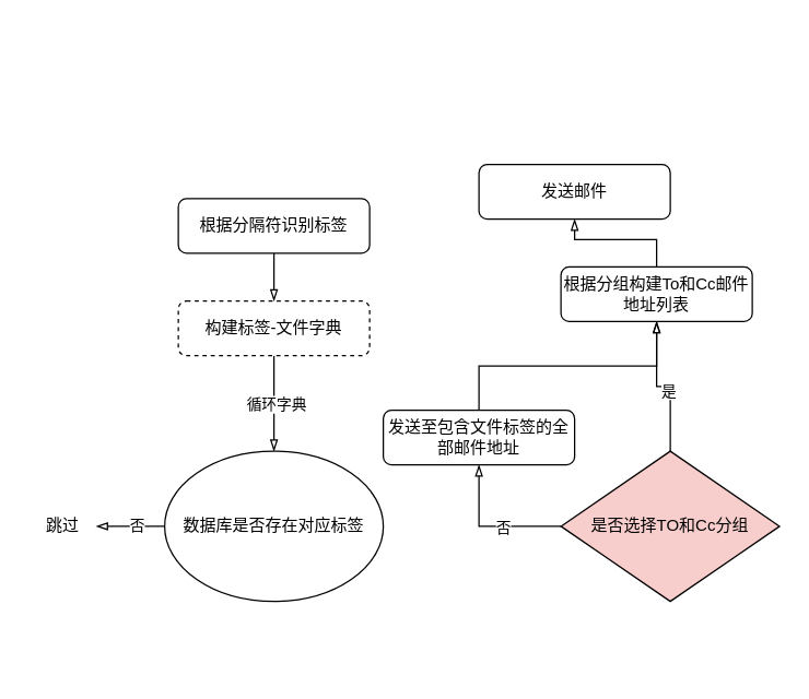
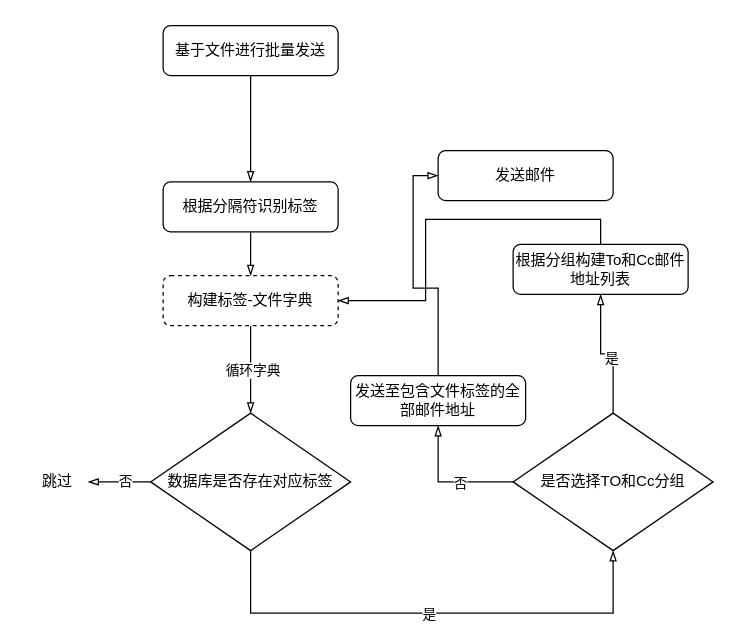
  <mxCell id="0" />
  <mxCell id="1" parent="0" />
+ <mxCell id="2" style="edgeStyle=orthogonalEdgeStyle;rounded=0;orthogonalLoop=1;jettySize=auto;html=1;exitX=0.5;exitY=1;exitDx=0;exitDy=0;entryX=0.5;entryY=0;entryDx=0;entryDy=0;endArrow=blockThin;endFill=0;" edge="1" parent="1" source="3" target="5"><mxGeometry relative="1" as="geometry" /></mxCell>
+ <mxCell id="3" value="基于文件进行批量发送" style="rounded=1;whiteSpace=wrap;html=1;fontSize=12;glass=0;strokeWidth=1;shadow=0;" parent="1" vertex="1"><mxGeometry x="130" y="20" width="140" height="40" as="geometry" /></mxCell>
  <mxCell id="4" style="edgeStyle=orthogonalEdgeStyle;rounded=0;orthogonalLoop=1;jettySize=auto;html=1;exitX=0.5;exitY=1;exitDx=0;exitDy=0;entryX=0.5;entryY=0;entryDx=0;entryDy=0;endArrow=blockThin;endFill=0;" edge="1" parent="1" source="5" target="8"><mxGeometry relative="1" as="geometry" /></mxCell>
  <mxCell id="5" value="根据分隔符识别标签" style="rounded=1;whiteSpace=wrap;html=1;fontSize=12;glass=0;strokeWidth=1;shadow=0;" vertex="1" parent="1"><mxGeometry x="130" y="145" width="140" height="40" as="geometry" /></mxCell>
  <mxCell id="6" style="edgeStyle=orthogonalEdgeStyle;rounded=0;orthogonalLoop=1;jettySize=auto;html=1;exitX=0.5;exitY=1;exitDx=0;exitDy=0;endArrow=blockThin;endFill=0;" edge="1" parent="1" source="8" target="13"><mxGeometry relative="1" as="geometry" /></mxCell>
  <mxCell id="7" value="循环字典" style="edgeLabel;html=1;align=center;verticalAlign=middle;resizable=0;points=[];" vertex="1" connectable="0" parent="6"><mxGeometry y="1" relative="1" as="geometry"><mxPoint as="offset" /></mxGeometry></mxCell>
  <mxCell id="8" value="构建标签-文件字典" style="rounded=1;whiteSpace=wrap;html=1;fontSize=12;glass=0;strokeWidth=1;shadow=0;dashed=1;" vertex="1" parent="1"><mxGeometry x="130" y="220" width="140" height="40" as="geometry" /></mxCell>
  <mxCell id="9" style="edgeStyle=orthogonalEdgeStyle;rounded=0;orthogonalLoop=1;jettySize=auto;html=1;exitX=0;exitY=0.5;exitDx=0;exitDy=0;endArrow=blockThin;endFill=0;" edge="1" parent="1" source="13"><mxGeometry relative="1" as="geometry"><mxPoint x="70" y="385" as="targetPoint" /></mxGeometry></mxCell>
  <mxCell id="10" value="否" style="edgeLabel;html=1;align=center;verticalAlign=middle;resizable=0;points=[];" vertex="1" connectable="0" parent="9"><mxGeometry x="-0.168" y="-1" relative="1" as="geometry"><mxPoint as="offset" /></mxGeometry></mxCell>
- <mxCell id="13" value="数据库是否存在对应标签" style="ellipse;whiteSpace=wrap;html=1;" vertex="1" parent="1"><mxGeometry x="120" y="330" width="160" height="110" as="geometry" /></mxCell>
+ <mxCell id="11" style="edgeStyle=orthogonalEdgeStyle;rounded=0;orthogonalLoop=1;jettySize=auto;html=1;exitX=0.5;exitY=1;exitDx=0;exitDy=0;entryX=0.5;entryY=1;entryDx=0;entryDy=0;endArrow=blockThin;endFill=0;" edge="1" parent="1" source="13" target="19"><mxGeometry relative="1" as="geometry"><Array as="points"><mxPoint x="200" y="490" /><mxPoint x="490" y="490" /></Array></mxGeometry></mxCell>
+ <mxCell id="12" value="是" style="edgeLabel;html=1;align=center;verticalAlign=middle;resizable=0;points=[];" vertex="1" connectable="0" parent="11"><mxGeometry x="-0.013" relative="1" as="geometry"><mxPoint as="offset" /></mxGeometry></mxCell>
+ <mxCell id="13" value="数据库是否存在对应标签" style="rhombus;whiteSpace=wrap;html=1;" vertex="1" parent="1"><mxGeometry x="120" y="330" width="160" height="110" as="geometry" /></mxCell>
  <mxCell id="14" value="跳过" style="text;html=1;align=center;verticalAlign=middle;resizable=0;points=[];autosize=1;strokeColor=none;fillColor=none;" vertex="1" parent="1"><mxGeometry x="20" y="370" width="50" height="30" as="geometry" /></mxCell>
  <mxCell id="15" style="edgeStyle=orthogonalEdgeStyle;rounded=0;orthogonalLoop=1;jettySize=auto;html=1;exitX=0;exitY=0.5;exitDx=0;exitDy=0;endArrow=blockThin;endFill=0;entryX=0.5;entryY=1;entryDx=0;entryDy=0;" edge="1" parent="1" source="19" target="21"><mxGeometry relative="1" as="geometry"><mxPoint x="350" y="385" as="targetPoint" /></mxGeometry></mxCell>
  <mxCell id="16" value="否" style="edgeLabel;html=1;align=center;verticalAlign=middle;resizable=0;points=[];" vertex="1" connectable="0" parent="15"><mxGeometry x="-0.176" relative="1" as="geometry"><mxPoint as="offset" /></mxGeometry></mxCell>
  <mxCell id="17" style="edgeStyle=orthogonalEdgeStyle;rounded=0;orthogonalLoop=1;jettySize=auto;html=1;exitX=0.5;exitY=0;exitDx=0;exitDy=0;entryX=0.5;entryY=1;entryDx=0;entryDy=0;endArrow=blockThin;endFill=0;" edge="1" parent="1" source="19" target="23"><mxGeometry relative="1" as="geometry" /></mxCell>
  <mxCell id="18" value="是" style="edgeLabel;html=1;align=center;verticalAlign=middle;resizable=0;points=[];" vertex="1" connectable="0" parent="17"><mxGeometry x="-0.143" y="2" relative="1" as="geometry"><mxPoint as="offset" /></mxGeometry></mxCell>
- <mxCell id="19" value="是否选择TO和Cc分组" style="rhombus;whiteSpace=wrap;html=1;fillColor=#f8cecc;" vertex="1" parent="1"><mxGeometry x="410" y="330" width="160" height="110" as="geometry" /></mxCell>
- <mxCell id="20" style="edgeStyle=orthogonalEdgeStyle;rounded=0;orthogonalLoop=1;jettySize=auto;html=1;exitX=0.5;exitY=0;exitDx=0;exitDy=0;endArrow=blockThin;endFill=0;" edge="1" parent="1" source="21" target="23"><mxGeometry relative="1" as="geometry" /></mxCell>
+ <mxCell id="19" value="是否选择TO和Cc分组" style="rhombus;whiteSpace=wrap;html=1;" vertex="1" parent="1"><mxGeometry x="410" y="330" width="160" height="110" as="geometry" /></mxCell>
+ <mxCell id="20" style="edgeStyle=orthogonalEdgeStyle;rounded=0;orthogonalLoop=1;jettySize=auto;html=1;exitX=0.5;exitY=0;exitDx=0;exitDy=0;entryX=0;entryY=0.5;entryDx=0;entryDy=0;endArrow=blockThin;endFill=0;" edge="1" parent="1" source="21" target="24"><mxGeometry relative="1" as="geometry" /></mxCell>
  <mxCell id="21" value="发送至包含文件标签的全部邮件地址" style="rounded=1;whiteSpace=wrap;html=1;fontSize=12;glass=0;strokeWidth=1;shadow=0;" vertex="1" parent="1"><mxGeometry x="280" y="300" width="140" height="40" as="geometry" /></mxCell>
- <mxCell id="22" style="edgeStyle=orthogonalEdgeStyle;rounded=0;orthogonalLoop=1;jettySize=auto;html=1;exitX=0.5;exitY=0;exitDx=0;exitDy=0;entryX=0.5;entryY=1;entryDx=0;entryDy=0;endArrow=blockThin;endFill=0;" edge="1" parent="1" source="23" target="24"><mxGeometry relative="1" as="geometry" /></mxCell>
+ <mxCell id="22" style="edgeStyle=orthogonalEdgeStyle;rounded=0;orthogonalLoop=1;jettySize=auto;html=1;exitX=0.5;exitY=0;exitDx=0;exitDy=0;endArrow=blockThin;endFill=0;" edge="1" parent="1" source="23" target="8"><mxGeometry relative="1" as="geometry" /></mxCell>
  <mxCell id="23" value="根据分组构建To和Cc邮件地址列表" style="rounded=1;whiteSpace=wrap;html=1;fontSize=12;glass=0;strokeWidth=1;shadow=0;" vertex="1" parent="1"><mxGeometry x="410" y="195" width="140" height="40" as="geometry" /></mxCell>
  <mxCell id="24" value="发送邮件" style="rounded=1;whiteSpace=wrap;html=1;fontSize=12;glass=0;strokeWidth=1;shadow=0;" vertex="1" parent="1"><mxGeometry x="350" y="120" width="140" height="40" as="geometry" /></mxCell>
